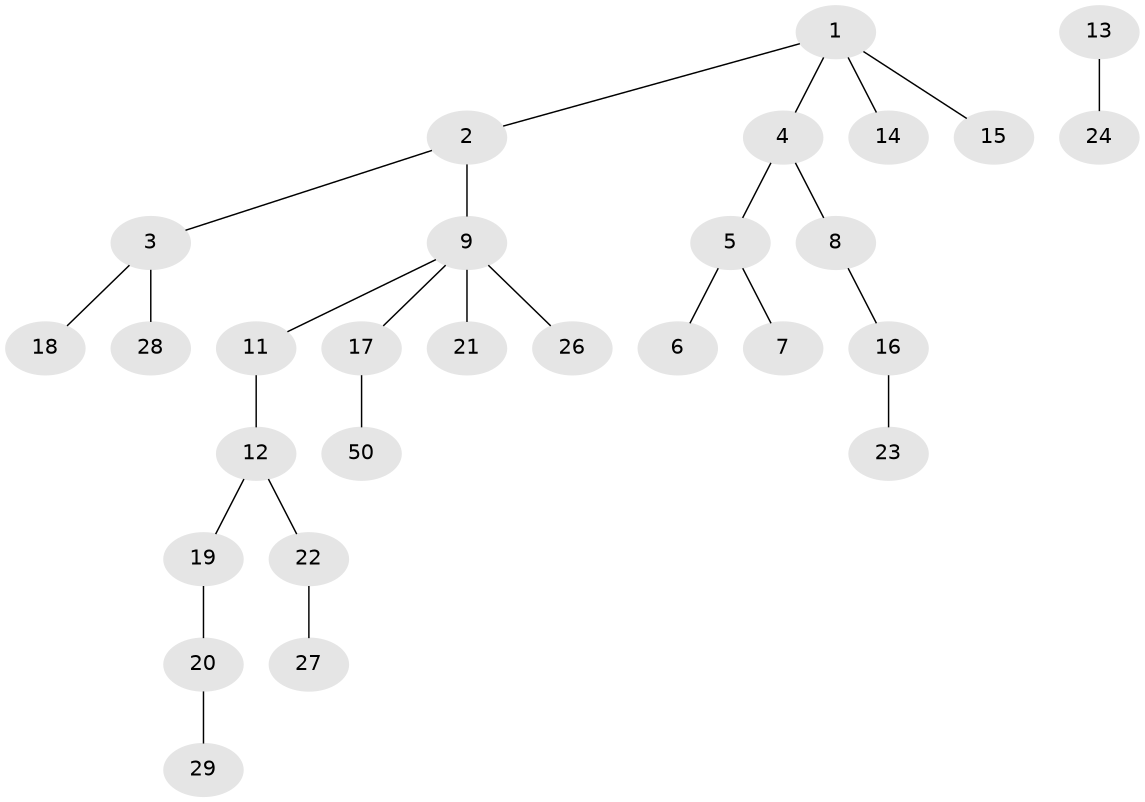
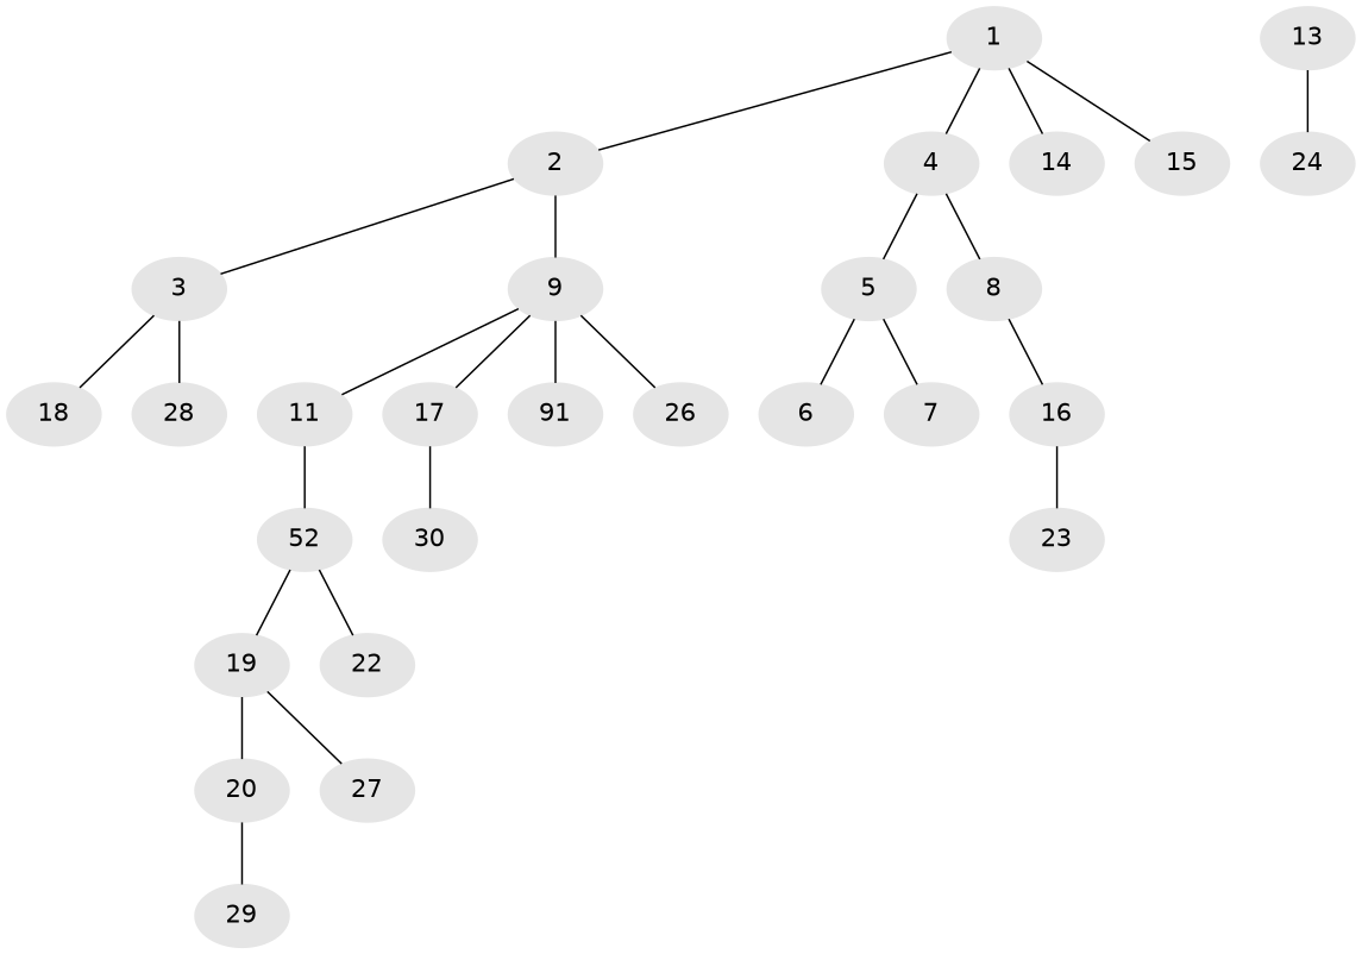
  graph {
    fontname="DejaVu Sans"
    node [color=gray90 fontname="DejaVu Sans" style=filled]
    edge [fontname="DejaVu Sans" weight=1.0]
    1
    2
    4
    14
    15
    3
    9
    5
    8
    18
    28
    11
    17
-   21
+   21 [label=91]
    26
    6
    7
    16
    23
-   12
-   30 [label=50]
+   12 [label=52]
+   30
    13
    24
    19
    22
    20
    27
    29
    1 -- 2
    1 -- 4
    1 -- 14
    1 -- 15
    2 -- 3
    2 -- 9
    4 -- 5
    4 -- 8 [weight=2.0]
    3 -- 18
    3 -- 28
    9 -- 11
    9 -- 17
    9 -- 21 [weight=2.0]
    9 -- 26
    5 -- 6
    5 -- 7
    8 -- 16
    11 -- 12 [weight=2.0]
    17 -- 30
    16 -- 23
    12 -- 19
    12 -- 22
    13 -- 24
    19 -- 20 [weight=2.0]
-   22 -- 27
+   19 -- 27
    20 -- 29
  }
